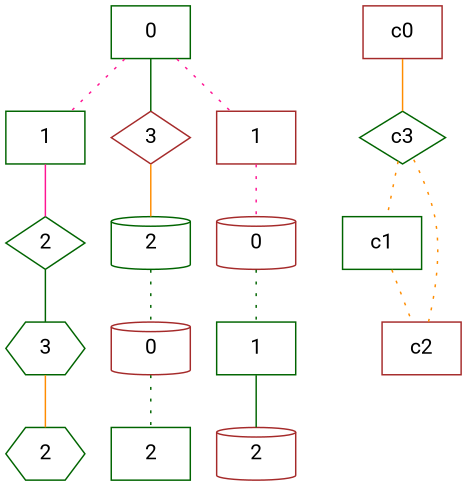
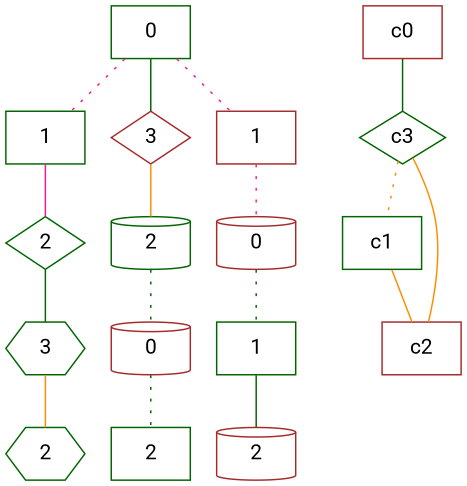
  graph {
    fontname=Roboto
    node [color=darkgreen fontname=Roboto shape=box]
    edge [color=darkgreen fontname=Roboto]
    n1 [label=0]
    n2 [label=1]
    n3 [color=brown label=3 shape=diamond]
    n4 [color=brown label=1]
    n5 [label=2 shape=diamond]
    n6 [label=2 shape=cylinder]
    n7 [color=brown label=0 shape=cylinder]
    n8 [label=3 shape=hexagon]
    n9 [label=2 shape=hexagon]
    n10 [color=brown label=0 shape=cylinder]
    n11 [label=2]
    n12 [label=1]
    n13 [color=brown label=2 shape=cylinder]
    c0 [color=brown]
    c3 [shape=diamond]
    c2 [color=brown]
    c1
    n1 -- n2 [color=deeppink style=dotted]
    n1 -- n3
    n1 -- n4 [color=deeppink style=dotted]
    n2 -- n5 [color=deeppink]
    n3 -- n6 [color=darkorange]
    n4 -- n7 [color=deeppink style=dotted]
    n5 -- n8
    n6 -- n10 [style=dotted]
    n7 -- n12 [style=dotted]
    n8 -- n9 [color=darkorange]
    n10 -- n11 [style=dotted]
    n12 -- n13
-   c0 -- c3 [color=darkorange]
+   c0 -- c3
    c3 -- c1 [color=darkorange style=dotted]
-   c2 -- c3 [color=darkorange style=dotted]
-   c1 -- c2 [color=darkorange style=dotted]
+   c2 -- c3 [color=darkorange]
+   c1 -- c2 [color=darkorange]
  }
